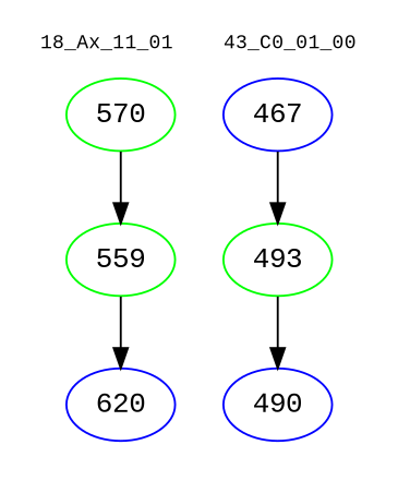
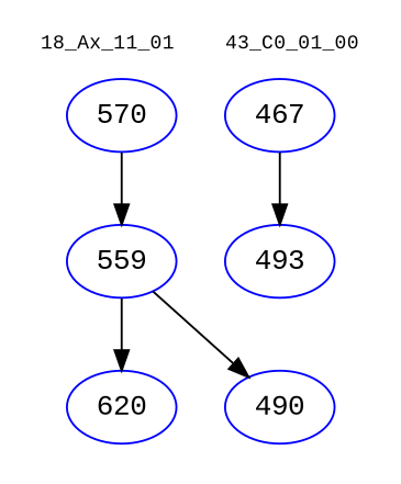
  digraph {
    fontname="Liberation Mono"
    node [color=blue fontname="Liberation Mono"]
    edge [color=black fontname="Liberation Mono"]
-   n1 [color=green label=570]
-   n2 [color=green label=559]
+   n1 [label=570]
+   n2 [label=559]
    n3 [label=620]
    n4 [label=467]
-   n5 [color=green label=493]
+   n5 [label=493]
    n6 [label=490]
    subgraph cluster_1 {
      color=white
      fontsize=10
      label="18_Ax_11_01"
      n1
      n2
      n3
    }
    subgraph cluster_2 {
      color=white
      fontsize=10
      label="43_C0_01_00"
      n4
      n5
      n6
    }
    n1 -> n2
    n2 -> n3
    n4 -> n5
-   n5 -> n6
+   n2 -> n6
  }
